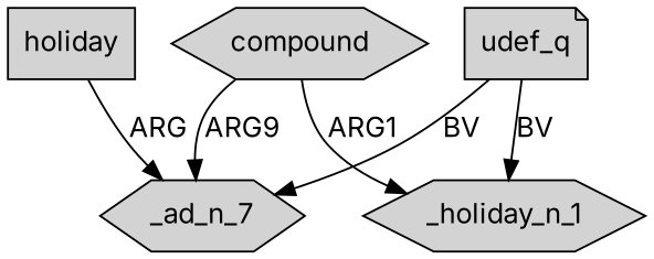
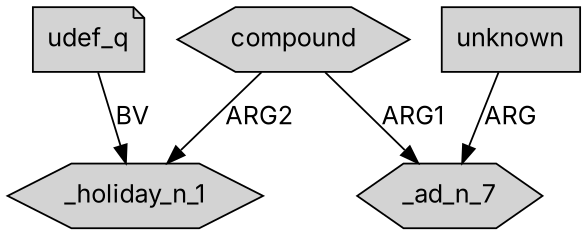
  digraph {
    fontname=Inter
    node [fontname=Inter shape=hexagon style=filled]
    edge [fontname=Inter]
    _holiday_n_1
    udef_q [shape=note]
    n3 [label=_ad_n_7]
    compound
-   unknown [shape=box label=holiday]
+   unknown [shape=box]
    udef_q -> _holiday_n_1 [label=BV]
-   udef_q -> n3 [label=BV]
-   compound -> _holiday_n_1 [label=ARG1]
-   compound -> n3 [label=ARG9]
+   compound -> _holiday_n_1 [label=ARG2]
+   compound -> n3 [label=ARG1]
    unknown -> n3 [label=ARG]
  }
